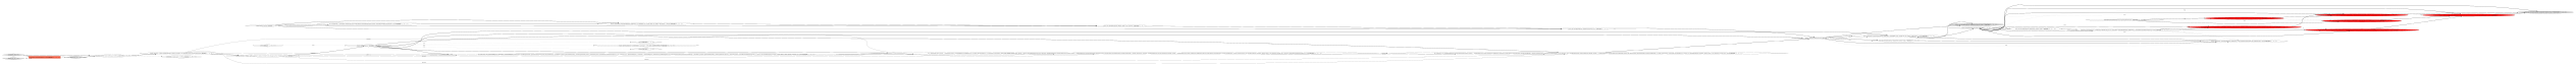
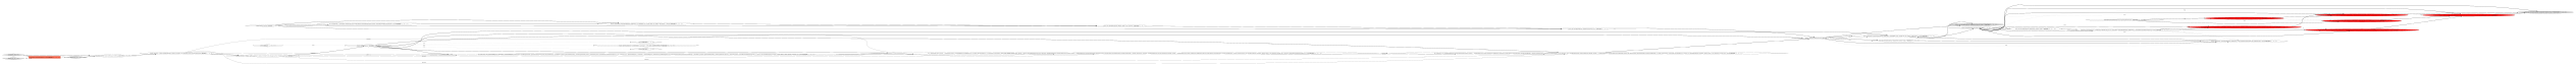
  digraph {
    fontname="JetBrains Mono"
    rankdir=LR
    node [fillcolor=white fontname="JetBrains Mono" shape=ellipse style=filled]
    edge [fontname="JetBrains Mono" style=bold]
    n1 [label="{throw new RuntimeException(\"Request didn't have payload.\")}@@@17@@@['0', '0', '1']"]
    n2 [label="{throw new RuntimeException(\"Unexpected payload case.\")}@@@20@@@['0', '0', '1']"]
    n3 [label="request.getRequestedOutputFormat()@@@24@@@['1', '1', '1']" shape=diamond]
    n4 [label="{if (isProto3) {try {ExtensionRegistry extensions = ExtensionRegistry.newInstance()TestMessagesProto3.registerAllExtensions(extensions)testMessage = parseBinary(request.getProtobufPayload(),TestAllTypesProto3.parser(),extensions)}catch (InvalidProtocolBufferException e) }if (isProto2) {try {ExtensionRegistry extensions = ExtensionRegistry.newInstance()TestMessagesProto2.registerAllExtensions(extensions)testMessage = parseBinary(request.getProtobufPayload(),TestAllTypesProto2.parser(),extensions)}catch (InvalidProtocolBufferException e) }{throw new RuntimeException(\"Protobuf request doesn't have specific payload type.\")}break}@@@7@@@['1', '1', '0']"]
    n5 [label="{try {JsonFormat.Parser parser = JsonFormat.parser().usingTypeRegistry(typeRegistry)if (request.getTestCategory() == Conformance.TestCategory.JSON_IGNORE_UNKNOWN_PARSING_TEST) {parser = parser.ignoringUnknownFields()}if (isProto3) {TestMessagesProto3.TestAllTypesProto3.Builder builder = TestMessagesProto3.TestAllTypesProto3.newBuilder()parser.merge(request.getJsonPayload(),builder)testMessage = builder.build()}if (isProto2) {TestMessagesProto2.TestAllTypesProto2.Builder builder = TestMessagesProto2.TestAllTypesProto2.newBuilder()parser.merge(request.getJsonPayload(),builder)testMessage = builder.build()}{throw new RuntimeException(\"Protobuf request doesn't have specific payload type.\")}}catch (InvalidProtocolBufferException e) break}@@@33@@@['1', '1', '0']"]
    n6 [label="{if (isProto3) {try {TestMessagesProto3.TestAllTypesProto3.Builder builder = TestMessagesProto3.TestAllTypesProto3.newBuilder()TextFormat.merge(request.getTextPayload(),builder)testMessage = builder.build()}catch (TextFormat.ParseException e) }if (isProto2) {try {TestMessagesProto2.TestAllTypesProto2.Builder builder = TestMessagesProto2.TestAllTypesProto2.newBuilder()TextFormat.merge(request.getTextPayload(),builder)testMessage = builder.build()}catch (TextFormat.ParseException e) }{throw new RuntimeException(\"Protobuf request doesn't have specific payload type.\")}break}@@@58@@@['1', '1', '0']"]
    n7 [label="boolean isProto2 = request.getMessageType().equals(\"protobuf_test_messages.proto2.TestAllTypesProto2\")@@@5@@@['1', '1', '0']"]
    n8 [label="request.getPayloadCase()@@@6@@@['1', '1', '0']" shape=diamond]
    n9 [label="isProto3@@@59@@@['1', '1', '0']" shape=diamond]
    n10 [label="request.getTestCategory() == Conformance.TestCategory.JSON_IGNORE_UNKNOWN_PARSING_TEST@@@36@@@['1', '1', '0']" shape=diamond]
    n11 [label="return Conformance.ConformanceResponse.newBuilder().setSkipped(\"Lite runtime does not support JSON format.\").build()@@@27@@@['1', '1', '1']"]
    n12 [label="isProto3@@@39@@@['1', '1', '0']" shape=diamond]
    n13 [fillcolor=lightgray label="doTest['1', '0', '0']" shape=diamond]
    n14 [fillcolor=tomato label="Conformance.ConformanceRequest request@@@2@@@['1', '1', '1']" shape=box]
    n15 [label="com.google.protobuf.AbstractMessage testMessage@@@3@@@['1', '1', '0']"]
    n16 [fillcolor=lightgray label="doTest['0', '1', '0']" shape=diamond]
-   n17 [label="Conformance.TestAllTypes testMessage@@@3@@@['0', '0', '1']"]
    n18 [label="boolean isProto3 = request.getMessageType().equals(\"protobuf_test_messages.proto3.TestAllTypesProto3\")@@@4@@@['1', '1', '0']"]
    n19 [fillcolor=red label="return Conformance.ConformanceResponse.newBuilder().setJsonPayload(JsonFormat.printer().usingTypeRegistry(typeRegistry).print(testMessage)).build()@@@98@@@['0', '1', '0']"]
    n20 [fillcolor=red label="return Conformance.ConformanceResponse.newBuilder().setTextPayload(TextFormat.printToString(testMessage)).build()@@@103@@@['0', '1', '0']"]
    n21 [fillcolor=lightgray label="{throw new RuntimeException(\"Unexpected request output.\")}@@@104@@@['1', '1', '0']"]
    n22 [label="throw new RuntimeException(\"Unspecified output format.\")@@@92@@@['1', '1', '0']"]
    n23 [label="{ByteString messageString = testMessage.toByteString()return Conformance.ConformanceResponse.newBuilder().setProtobufPayload(messageString).build()}@@@93@@@['1', '1', '0']"]
    n24 [fillcolor=red label="return Conformance.ConformanceResponse.newBuilder().setJsonPayload(JsonFormat.printer().usingTypeRegistry(typeRegistry).print(testMessage)).build()@@@98@@@['1', '0', '0']"]
    n25 [label="return Conformance.ConformanceResponse.newBuilder().setProtobufPayload(testMessage.toByteString()).build()@@@26@@@['0', '0', '1']"]
    n26 [label="InvalidProtocolBufferException|IllegalArgumentException e@@@100@@@['1', '1', '0']" shape=diamond]
    n27 [fillcolor=red label="return Conformance.ConformanceResponse.newBuilder().setSerializeError(e.getMessage()).build()@@@101@@@['0', '1', '0']"]
    n28 [fillcolor=red label="return Conformance.ConformanceResponse.newBuilder().setSerializeError(e.getMessage()).build()@@@101@@@['1', '0', '0']"]
    n29 [fillcolor=red label="return Conformance.ConformanceResponse.newBuilder().setTextPayload(TextFormat.printToString(testMessage)).build()@@@103@@@['1', '0', '0']"]
    n30 [label="throw new RuntimeException(\"Unspecified output format.\")@@@25@@@['0', '0', '1']"]
    n31 [fillcolor=lightgray label="{throw new RuntimeException(\"Unexpected request output.\")}@@@28@@@['0', '0', '1']"]
    n32 [label="isProto3@@@8@@@['1', '1', '0']" shape=diamond]
    n33 [label="request.getRequestedOutputFormat()@@@91@@@['1', '1', '0']" shape=diamond]
    n34 [label="request.getPayloadCase()@@@4@@@['0', '0', '1']" shape=diamond]
    n35 [label="{return Conformance.ConformanceResponse.newBuilder().setSkipped(\"Lite runtime does not support JSON format.\").build()}@@@14@@@['0', '0', '1']"]
    n36 [label="{try {testMessage = Conformance.TestAllTypes.parseFrom(request.getProtobufPayload())}catch (InvalidProtocolBufferException e) break}@@@5@@@['0', '0', '1']"]
    n37 [fillcolor=lightgray label="doTest['0', '0', '1']" shape=diamond]
    n1 -> n2
    n2 -> n3
    n3 -> n11 [label=true style=dotted]
    n3 -> n11
    n3 -> n25 [label=true style=dotted]
    n3 -> n25
    n3 -> n30
    n3 -> n30 [label=true style=dotted]
    n3 -> n31
    n4 -> n5
    n5 -> n6
    n5 -> n6 [label=builder style=solid]
    n6 -> n3
    n7 -> n4 [label=isProto2 style=solid]
    n7 -> n5 [label=isProto2 style=solid]
    n7 -> n6 [label=isProto2 style=solid]
    n7 -> n8
    n8 -> n3
    n8 -> n4
    n8 -> n5
    n8 -> n6
    n8 -> n9 [label=true style=dotted]
    n8 -> n10 [label=true style=dotted]
    n8 -> n11
    n8 -> n12 [label=true style=dotted]
    n11 -> n31
    n11 -> n33
    n13 -> n14 [label=true style=dotted]
    n13 -> n15
    n14 -> n16 [label=true style=dotted]
-   n15 -> n17 [label=0 style=dashed]
    n15 -> n18
    n16 -> n15
    n18 -> n4 [label=isProto3 style=solid]
    n18 -> n5 [label=isProto3 style=solid]
    n18 -> n6 [label=isProto3 style=solid]
    n18 -> n7
    n19 -> n20
    n20 -> n21
    n22 -> n23
    n23 -> n19
    n23 -> n24
    n23 -> n25 [label=0 style=dashed]
    n24 -> n19 [label=0 style=dashed]
    n24 -> n29
    n25 -> n11
    n26 -> n27
    n26 -> n27 [label=true style=dotted]
    n26 -> n28 [label=true style=dotted]
    n26 -> n28
    n27 -> n20
    n28 -> n27 [label=0 style=dashed]
    n28 -> n29
    n29 -> n20 [label=0 style=dashed]
    n29 -> n21
    n30 -> n25
    n32 -> n8 [label=true style=dotted]
    n33 -> n19
    n33 -> n19 [label=true style=dotted]
    n33 -> n20
    n33 -> n20 [label=true style=dotted]
    n33 -> n21
    n33 -> n22 [label=true style=dotted]
    n33 -> n22
    n33 -> n23
    n33 -> n24
    n33 -> n24 [label=true style=dotted]
    n33 -> n29 [label=true style=dotted]
    n33 -> n29
    n34 -> n1
    n34 -> n2
    n34 -> n35
    n34 -> n36
    n35 -> n1
    n36 -> n35
    n37 -> n14 [label=true style=dotted]
  }
